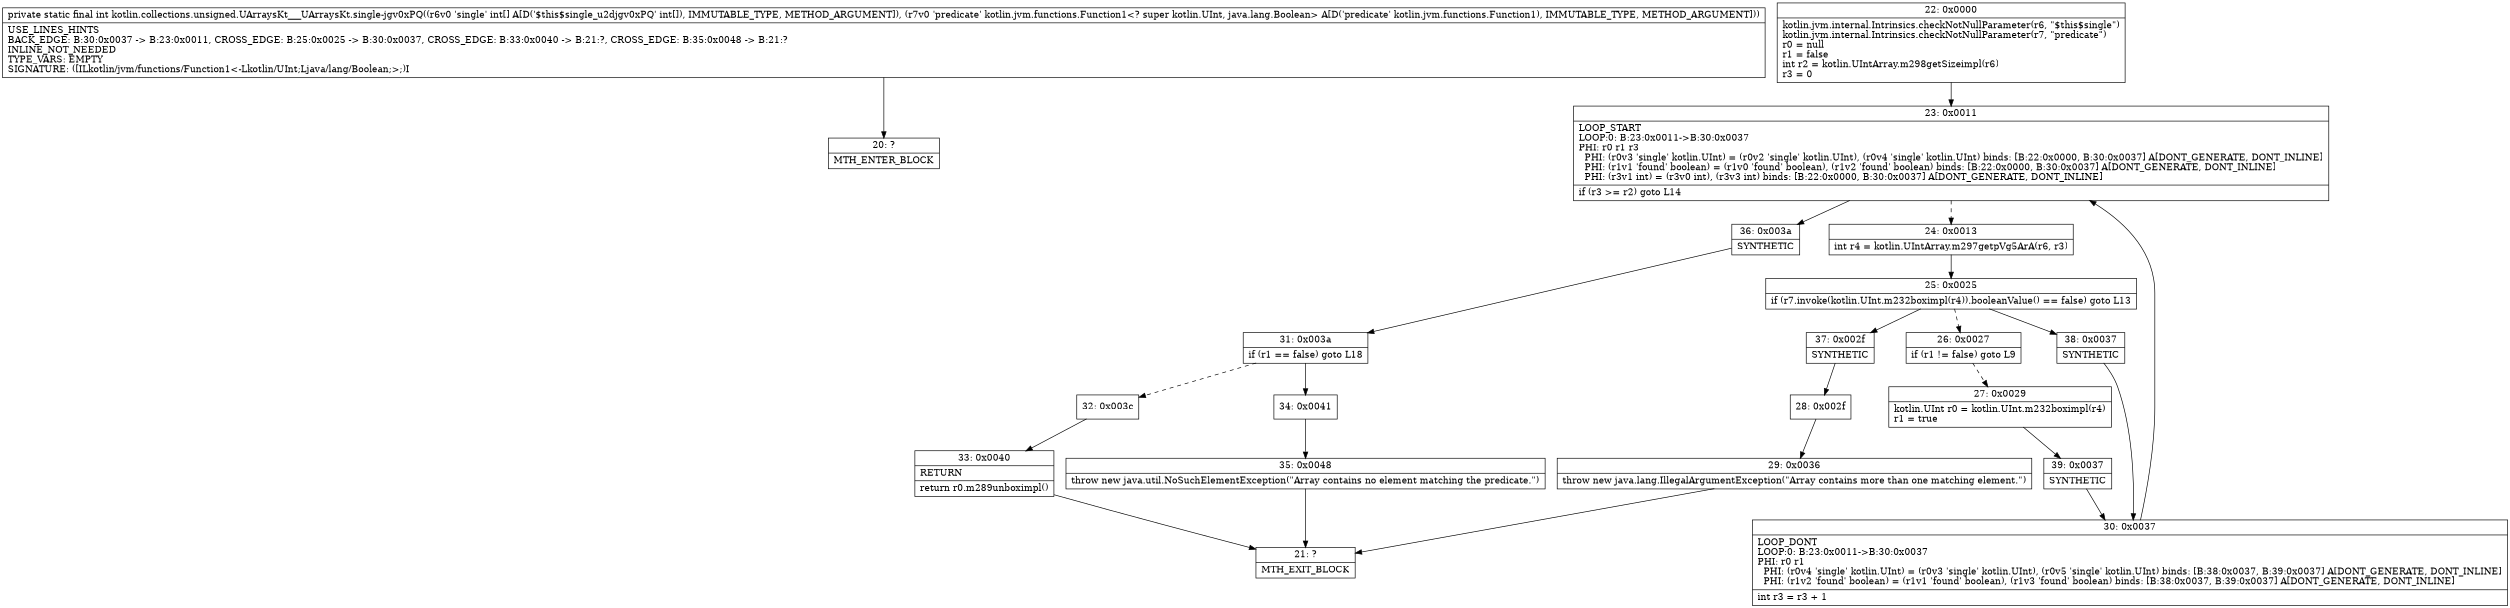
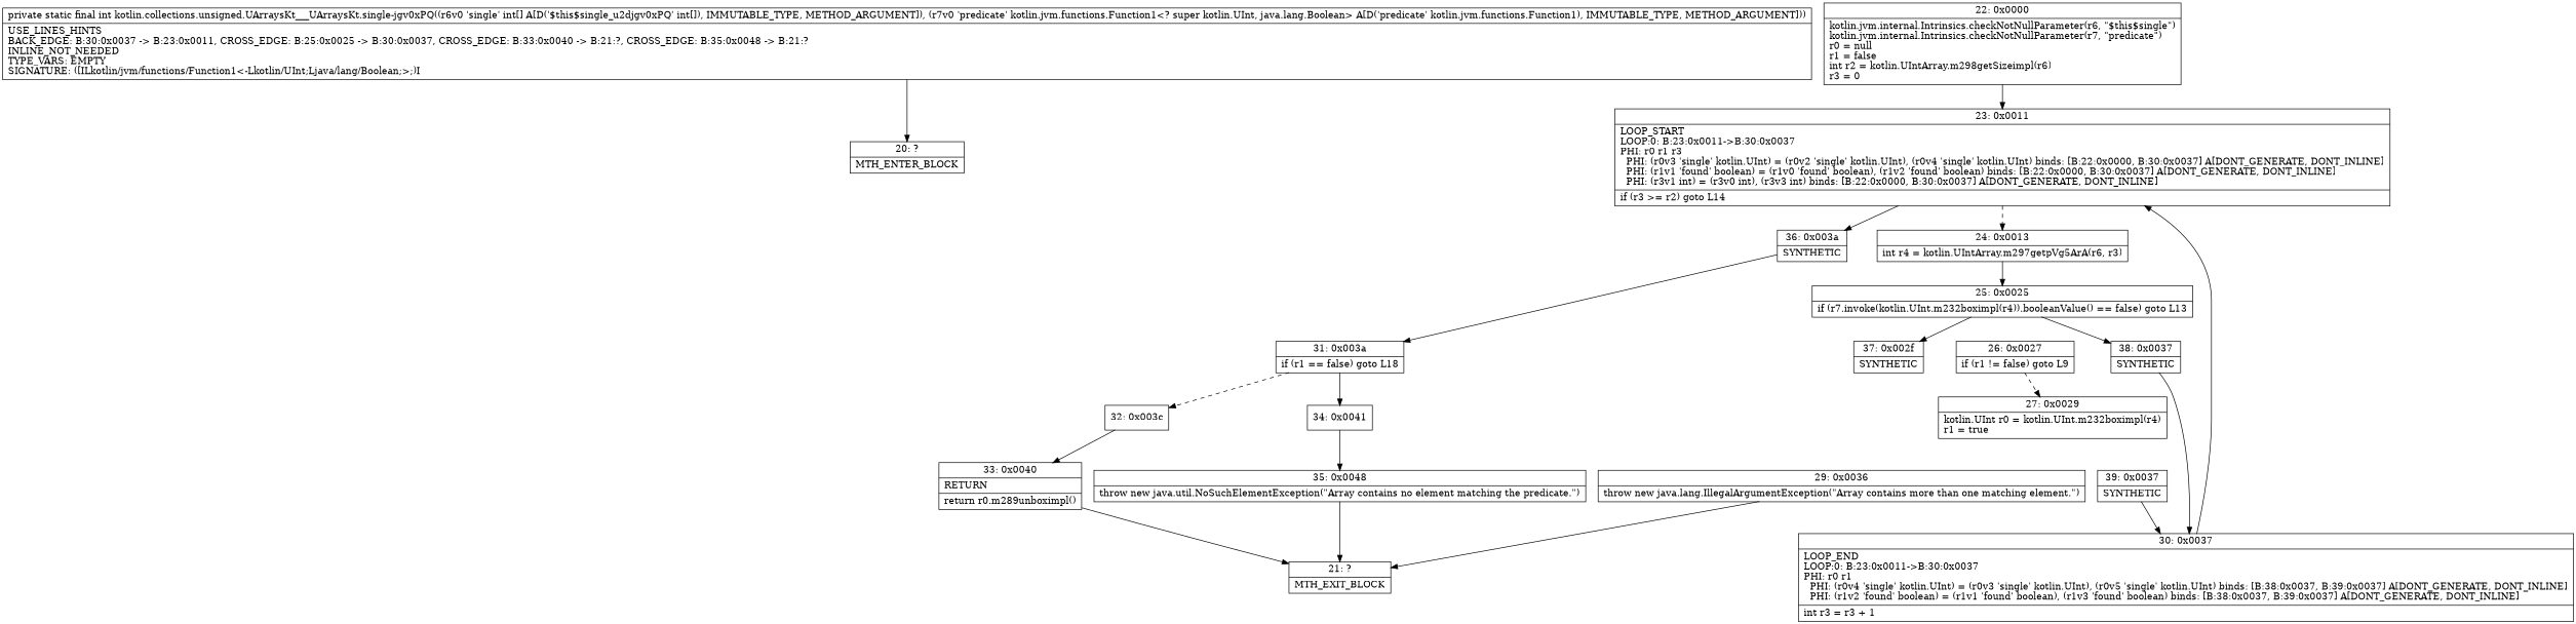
  digraph {
    node [shape=record]
    n1 [label="{20\:\ ?|MTH_ENTER_BLOCK\l}"]
    n2 [label="{22\:\ 0x0000|kotlin.jvm.internal.Intrinsics.checkNotNullParameter(r6, \"$this$single\")\lkotlin.jvm.internal.Intrinsics.checkNotNullParameter(r7, \"predicate\")\lr0 = null\lr1 = false\lint r2 = kotlin.UIntArray.m298getSizeimpl(r6)\lr3 = 0\l}"]
    n3 [label="{23\:\ 0x0011|LOOP_START\lLOOP:0: B:23:0x0011\-\>B:30:0x0037\lPHI: r0 r1 r3 \l  PHI: (r0v3 'single' kotlin.UInt) = (r0v2 'single' kotlin.UInt), (r0v4 'single' kotlin.UInt) binds: [B:22:0x0000, B:30:0x0037] A[DONT_GENERATE, DONT_INLINE]\l  PHI: (r1v1 'found' boolean) = (r1v0 'found' boolean), (r1v2 'found' boolean) binds: [B:22:0x0000, B:30:0x0037] A[DONT_GENERATE, DONT_INLINE]\l  PHI: (r3v1 int) = (r3v0 int), (r3v3 int) binds: [B:22:0x0000, B:30:0x0037] A[DONT_GENERATE, DONT_INLINE]\l|if (r3 \>= r2) goto L14\l}"]
    n4 [label="{24\:\ 0x0013|int r4 = kotlin.UIntArray.m297getpVg5ArA(r6, r3)\l}"]
    n5 [label="{36\:\ 0x003a|SYNTHETIC\l}"]
    n6 [label="{25\:\ 0x0025|if (r7.invoke(kotlin.UInt.m232boximpl(r4)).booleanValue() == false) goto L13\l}"]
    n7 [label="{31\:\ 0x003a|if (r1 == false) goto L18\l}"]
    n8 [label="{26\:\ 0x0027|if (r1 != false) goto L9\l}"]
    n9 [label="{38\:\ 0x0037|SYNTHETIC\l}"]
    n10 [label="{37\:\ 0x002f|SYNTHETIC\l}"]
    n11 [label="{27\:\ 0x0029|kotlin.UInt r0 = kotlin.UInt.m232boximpl(r4)\lr1 = true\l}"]
-   n12 [label="{30\:\ 0x0037|LOOP_DONT\lLOOP:0: B:23:0x0011\-\>B:30:0x0037\lPHI: r0 r1 \l  PHI: (r0v4 'single' kotlin.UInt) = (r0v3 'single' kotlin.UInt), (r0v5 'single' kotlin.UInt) binds: [B:38:0x0037, B:39:0x0037] A[DONT_GENERATE, DONT_INLINE]\l  PHI: (r1v2 'found' boolean) = (r1v1 'found' boolean), (r1v3 'found' boolean) binds: [B:38:0x0037, B:39:0x0037] A[DONT_GENERATE, DONT_INLINE]\l|int r3 = r3 + 1\l}"]
+   n12 [label="{30\:\ 0x0037|LOOP_END\lLOOP:0: B:23:0x0011\-\>B:30:0x0037\lPHI: r0 r1 \l  PHI: (r0v4 'single' kotlin.UInt) = (r0v3 'single' kotlin.UInt), (r0v5 'single' kotlin.UInt) binds: [B:38:0x0037, B:39:0x0037] A[DONT_GENERATE, DONT_INLINE]\l  PHI: (r1v2 'found' boolean) = (r1v1 'found' boolean), (r1v3 'found' boolean) binds: [B:38:0x0037, B:39:0x0037] A[DONT_GENERATE, DONT_INLINE]\l|int r3 = r3 + 1\l}"]
    n13 [label="{39\:\ 0x0037|SYNTHETIC\l}"]
-   n14 [label="{28\:\ 0x002f}"]
    n15 [label="{29\:\ 0x0036|throw new java.lang.IllegalArgumentException(\"Array contains more than one matching element.\")\l}"]
    n16 [label="{21\:\ ?|MTH_EXIT_BLOCK\l}"]
    n17 [label="{32\:\ 0x003c}"]
    n18 [label="{34\:\ 0x0041}"]
    n19 [label="{33\:\ 0x0040|RETURN\l|return r0.m289unboximpl()\l}"]
    n20 [label="{35\:\ 0x0048|throw new java.util.NoSuchElementException(\"Array contains no element matching the predicate.\")\l}"]
    n21 [label="{private static final int kotlin.collections.unsigned.UArraysKt___UArraysKt.single\-jgv0xPQ((r6v0 'single' int[] A[D('$this$single_u2djgv0xPQ' int[]), IMMUTABLE_TYPE, METHOD_ARGUMENT]), (r7v0 'predicate' kotlin.jvm.functions.Function1\<? super kotlin.UInt, java.lang.Boolean\> A[D('predicate' kotlin.jvm.functions.Function1), IMMUTABLE_TYPE, METHOD_ARGUMENT]))  | USE_LINES_HINTS\lBACK_EDGE: B:30:0x0037 \-\> B:23:0x0011, CROSS_EDGE: B:25:0x0025 \-\> B:30:0x0037, CROSS_EDGE: B:33:0x0040 \-\> B:21:?, CROSS_EDGE: B:35:0x0048 \-\> B:21:?\lINLINE_NOT_NEEDED\lTYPE_VARS: EMPTY\lSIGNATURE: ([ILkotlin\/jvm\/functions\/Function1\<\-Lkotlin\/UInt;Ljava\/lang\/Boolean;\>;)I\l}"]
    n2 -> n3
    n3 -> n4 [style=dashed]
    n3 -> n5
    n4 -> n6
    n5 -> n7
-   n6 -> n8 [style=dashed]
    n6 -> n9
    n6 -> n10
    n7 -> n17 [style=dashed]
    n7 -> n18
    n8 -> n11 [style=dashed]
    n9 -> n12
-   n10 -> n14
-   n11 -> n13
    n12 -> n3
    n13 -> n12
-   n14 -> n15
    n15 -> n16
    n17 -> n19
    n18 -> n20
    n19 -> n16
    n20 -> n16
    n21 -> n1
  }
